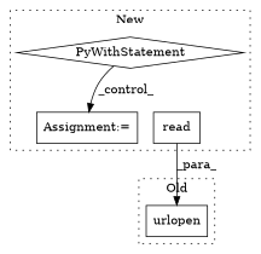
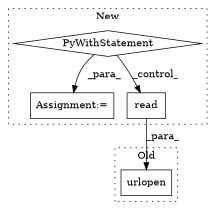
  digraph {
    node [a=32 shape=box]
    n1 [a=104 l="10,2" label=PyWithStatement s="3742,3767" shape=diamond]
    n2 [a=7 l=1 label="Assignment:=" s=3806]
    n3 [l=6 label=read s=3809]
    n4 [l="8,1" label=urlopen s="3580,3592"]
    subgraph cluster_1 {
      label=New
      style=dotted
      n1
      n2
      n3
    }
    subgraph cluster_2 {
      label=Old
      style=dotted
      n4
    }
-   n1 -> n2 [label=_control_]
+   n1 -> n2 [label=_para_]
+   n1 -> n3 [label=_control_]
    n3 -> n4 [label=_para_]
  }
